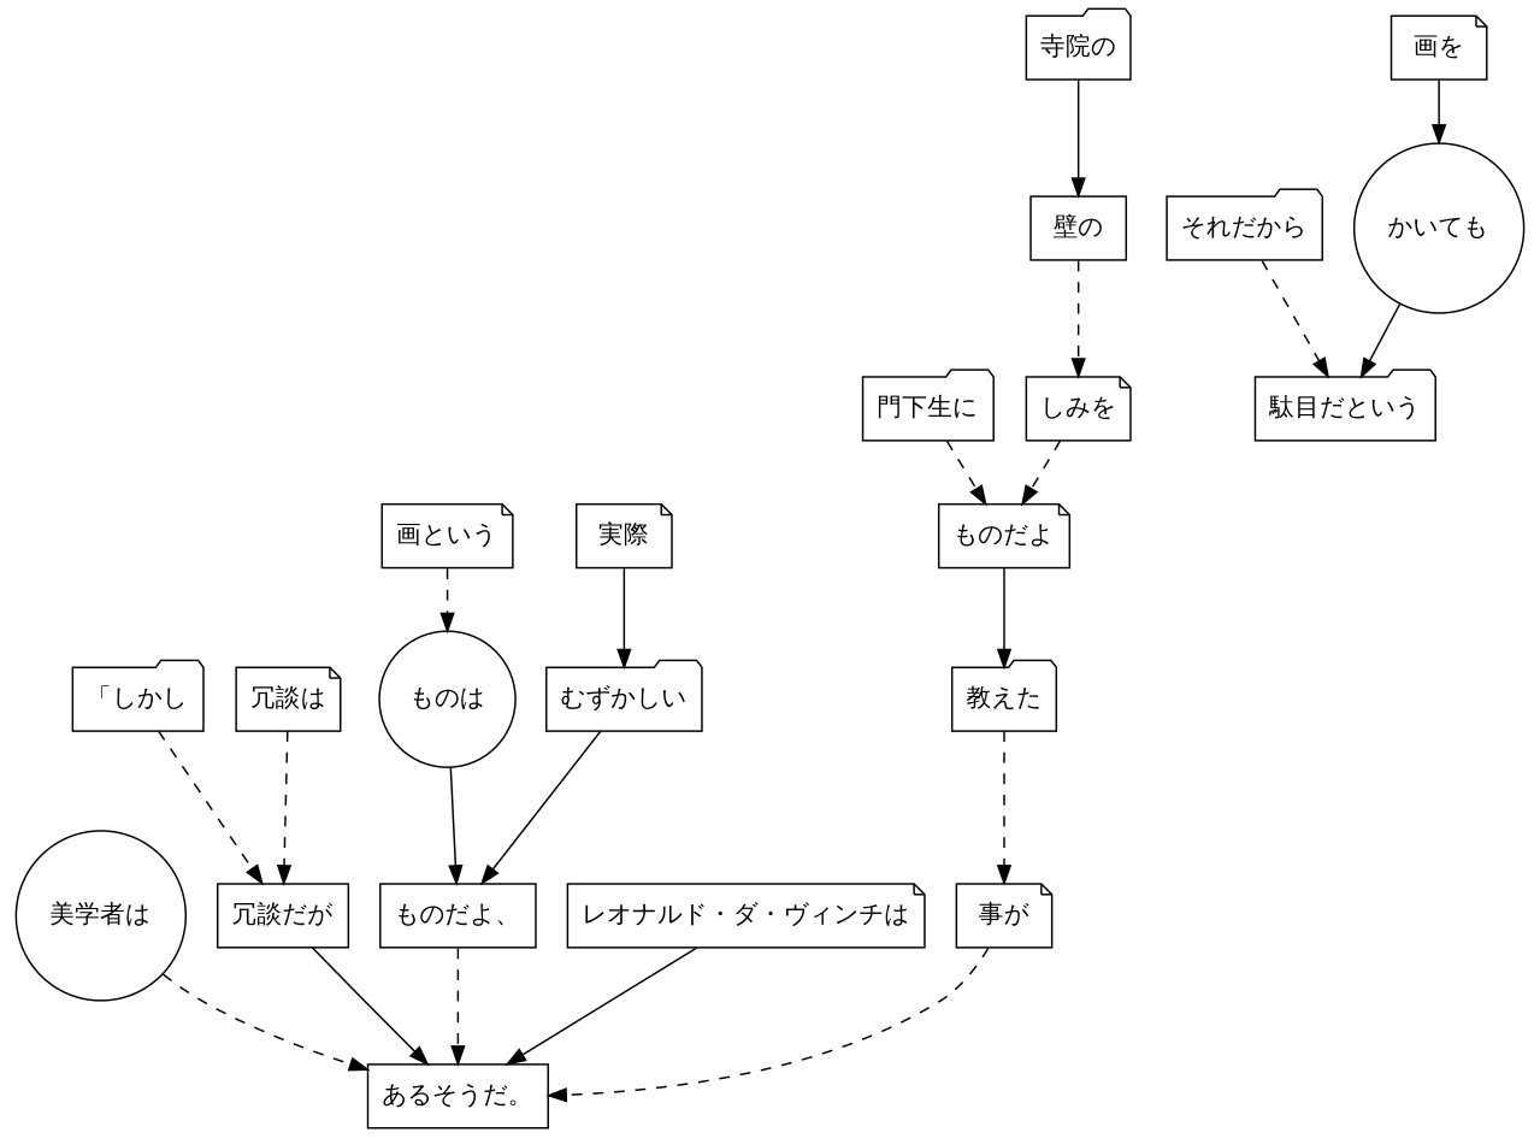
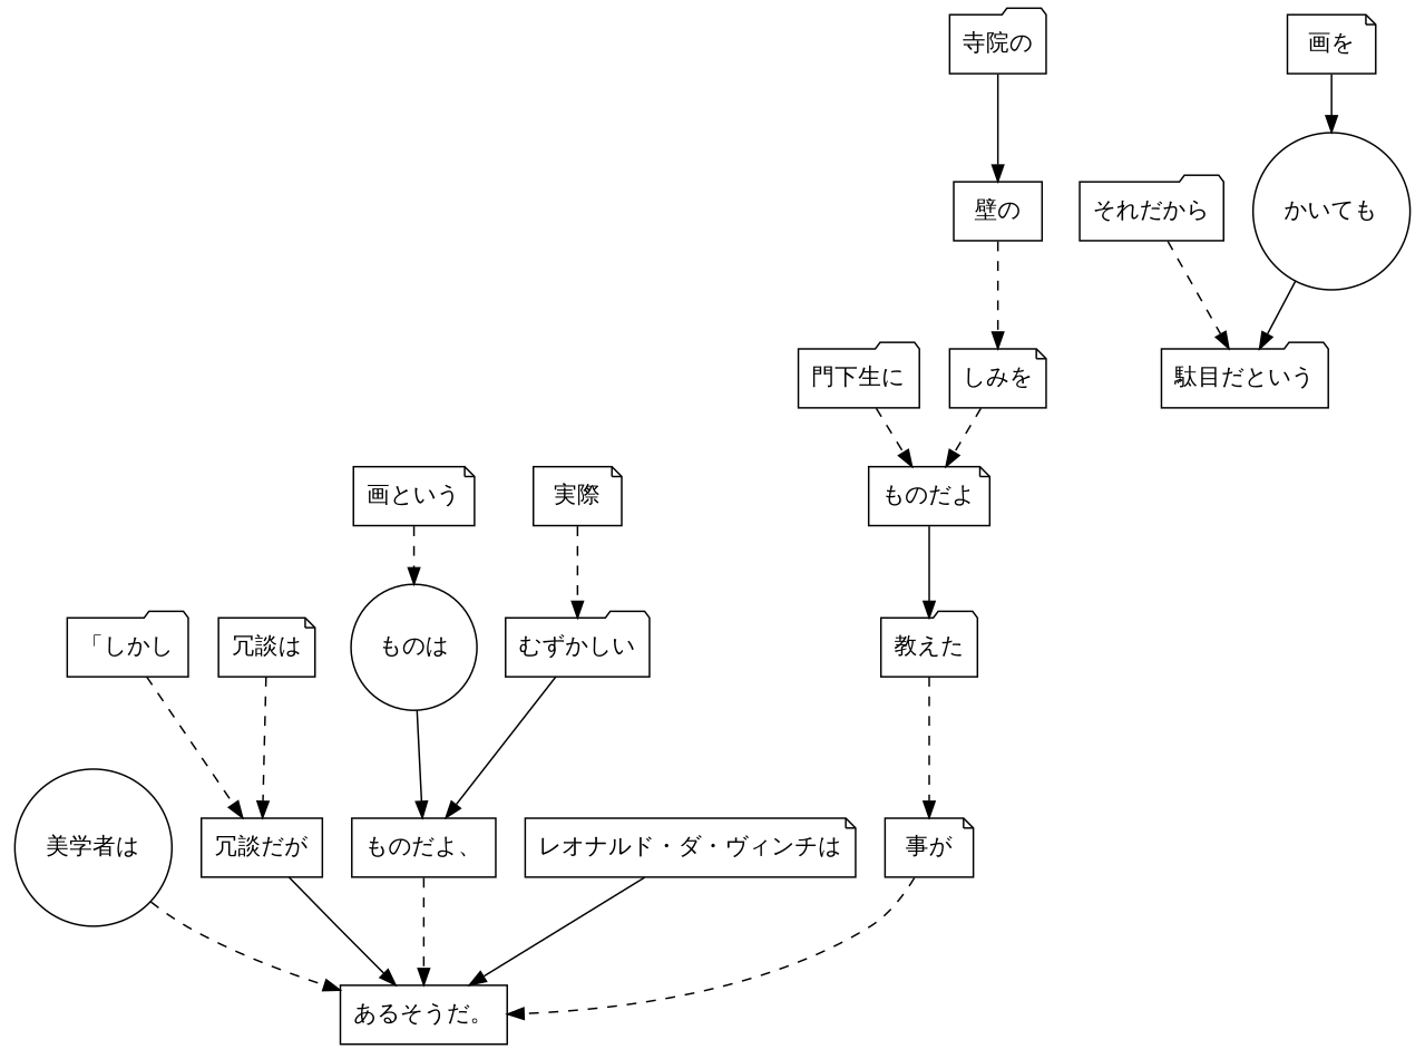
  digraph {
    fontname="Noto Sans"
    node [fontname="Noto Sans" shape=note]
    edge [fontname="Noto Sans" style=dashed]
    n1 [label="美学者は" shape=circle]
    n2 [label="あるそうだ。" shape=box]
    n3 [label="それだから" shape=folder]
    n4 [label="駄目だという" shape=folder]
    n5 [label="画を"]
    n6 [label="かいても" shape=circle]
    n7 [label="「しかし" shape=folder]
    n8 [label="冗談だが" shape=box]
    n9 [label="冗談は"]
    n10 [label="画という"]
    n11 [label="ものは" shape=circle]
    n12 [label="ものだよ、" shape=box]
    n13 [label="実際"]
    n14 [label="むずかしい" shape=folder]
    n15 [label="レオナルド・ダ・ヴィンチは"]
    n16 [label="門下生に" shape=folder]
    n17 [label="ものだよ"]
    n18 [label="教えた" shape=folder]
    n19 [label="寺院の" shape=folder]
    n20 [label="壁の" shape=box]
    n21 [label="しみを"]
    n22 [label="事が"]
    n1 -> n2
    n3 -> n4
    n5 -> n6 [style=solid]
    n6 -> n4 [style=solid]
    n7 -> n8
    n8 -> n2 [style=solid]
    n9 -> n8
    n10 -> n11
    n11 -> n12 [style=solid]
    n12 -> n2
-   n13 -> n14 [style=solid]
+   n13 -> n14
    n14 -> n12 [style=solid]
    n15 -> n2 [style=solid]
    n16 -> n17
    n17 -> n18 [style=solid]
    n18 -> n22
    n19 -> n20 [style=solid]
    n20 -> n21
    n21 -> n17
    n22 -> n2
  }
